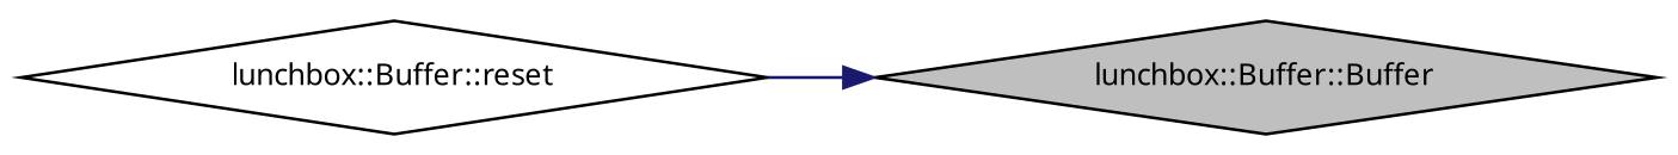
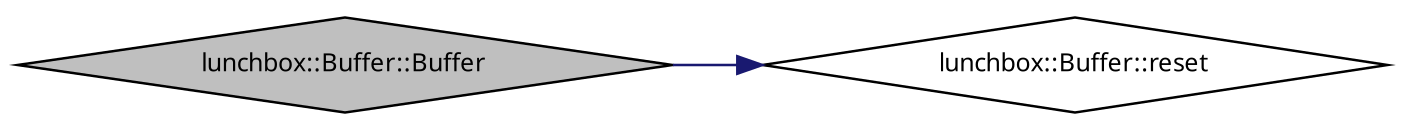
  digraph {
    rankdir=LR
    node [color=black fontname=Sans fontsize=10 shape=diamond style=filled]
    n1 [fillcolor=grey75 fontcolor=black height=0.2 label="lunchbox::Buffer::Buffer" width=0.4]
    n2 [fillcolor=white height=0.2 label="lunchbox::Buffer::reset" width=0.4]
-   n2 -> n1 [color=midnightblue fontname=Sans fontsize=10 labelfontname=Sans labelfontsize=10 style=solid]
+   n1 -> n2 [color=midnightblue fontname=Sans fontsize=10 labelfontname=Sans labelfontsize=10 style=solid]
  }
